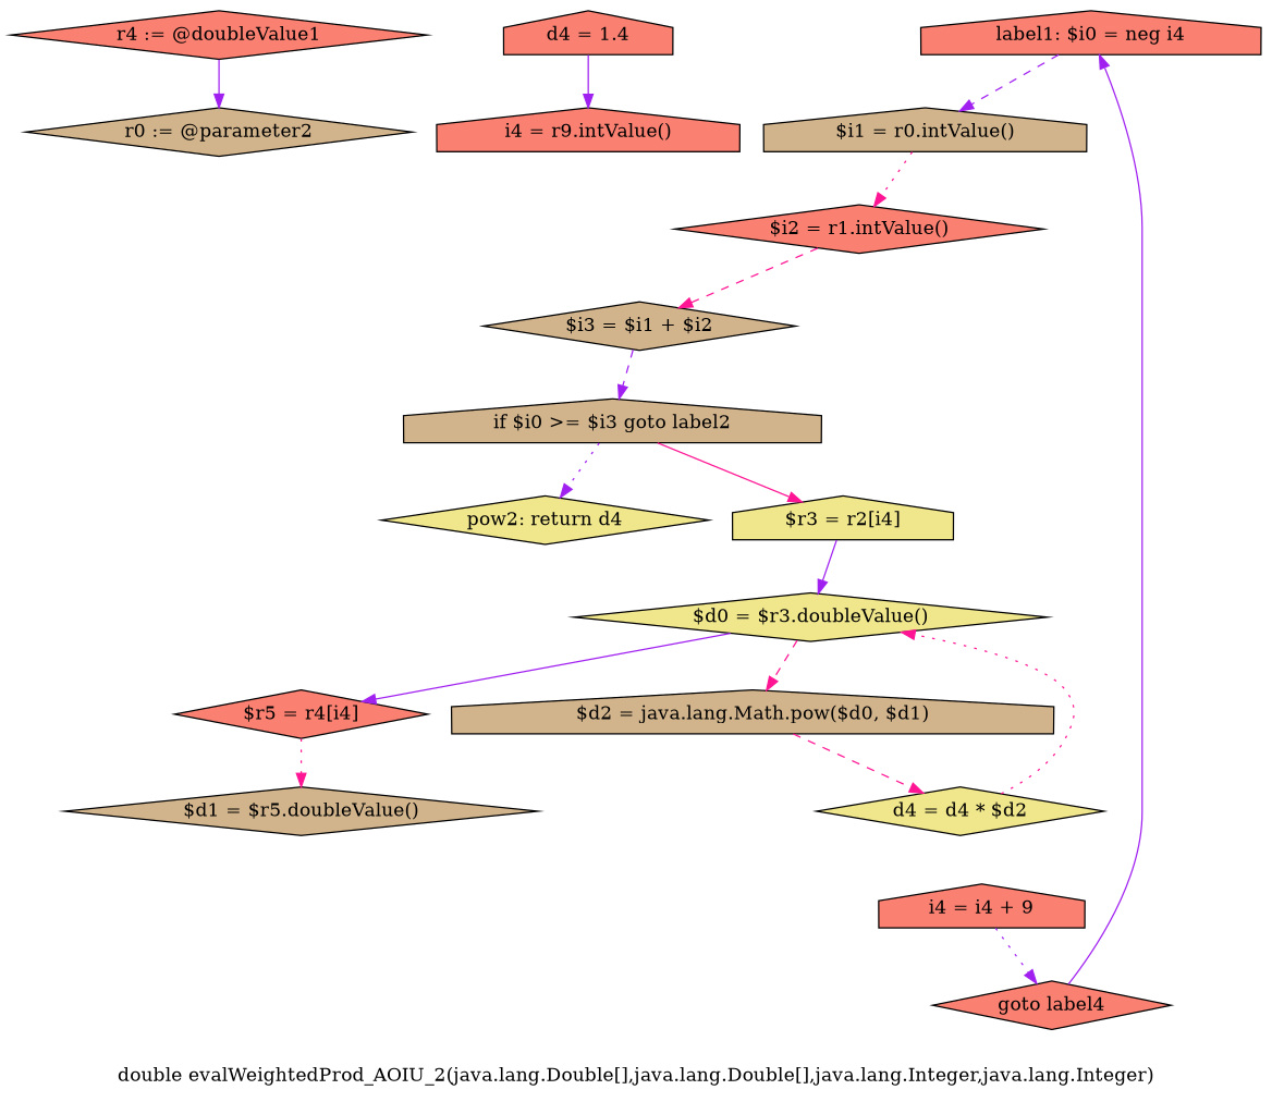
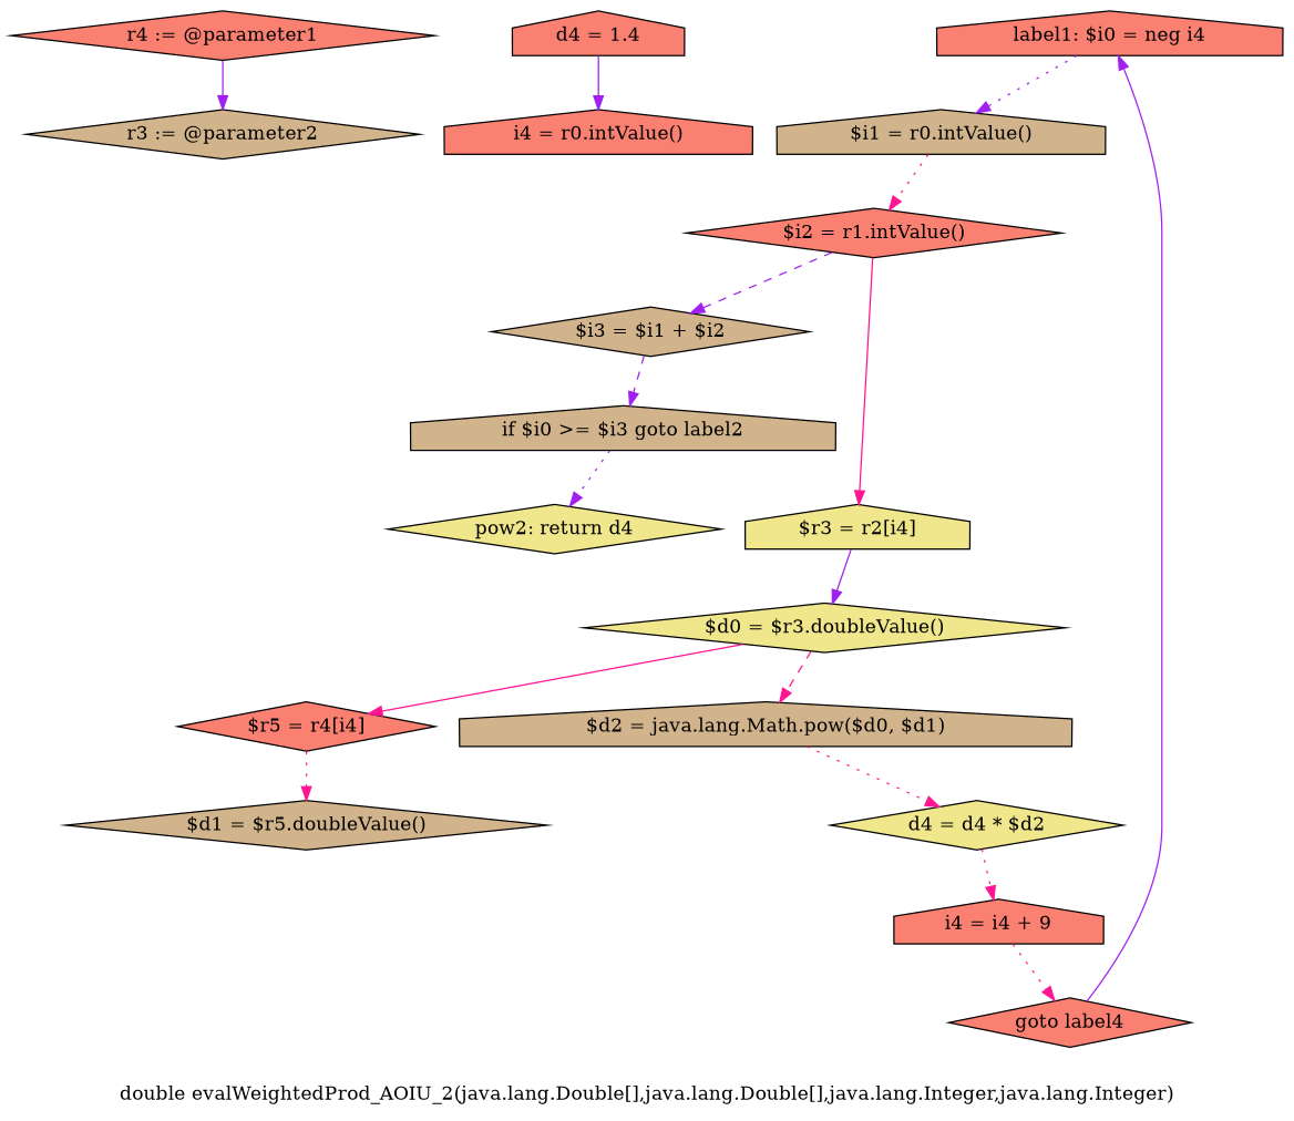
  digraph {
    label="double evalWeightedProd_AOIU_2(java.lang.Double[],java.lang.Double[],java.lang.Integer,java.lang.Integer)"
    node [fillcolor=salmon shape=diamond style=filled]
    edge [color=purple style=solid]
-   n1 [label="r4 := @doubleValue1"]
-   n2 [fillcolor=tan label="r0 := @parameter2"]
+   n1 [label="r4 := @parameter1"]
+   n2 [fillcolor=tan label="r3 := @parameter2"]
    n3 [label="d4 = 1.4" shape=house]
-   n4 [label="i4 = r9.intValue()" shape=house]
+   n4 [label="i4 = r0.intValue()" shape=house]
    n5 [label="label1: $i0 = neg i4" shape=house]
    n6 [fillcolor=tan label="$i1 = r0.intValue()" shape=house]
    n7 [label="$i2 = r1.intValue()"]
    n8 [fillcolor=tan label="$i3 = $i1 + $i2"]
    n9 [fillcolor=tan label="if $i0 >= $i3 goto label2" shape=house]
    n10 [fillcolor=khaki label="$r3 = r2[i4]" shape=house]
    n11 [fillcolor=khaki label="pow2: return d4"]
    n12 [fillcolor=khaki label="$d0 = $r3.doubleValue()"]
    n13 [label="$r5 = r4[i4]"]
    n14 [fillcolor=tan label="$d2 = java.lang.Math.pow($d0, $d1)" shape=house]
    n15 [fillcolor=tan label="$d1 = $r5.doubleValue()"]
    n16 [fillcolor=khaki label="d4 = d4 * $d2"]
    n17 [label="i4 = i4 + 9" shape=house]
    n18 [label="goto label4"]
    n1 -> n2
    n3 -> n4
-   n5 -> n6 [style=dashed]
+   n5 -> n6 [style=dotted]
    n6 -> n7 [color=deeppink style=dotted]
-   n7 -> n8 [color=deeppink style=dashed]
+   n7 -> n8 [style=dashed]
    n8 -> n9 [style=dashed]
-   n9 -> n10 [color=deeppink]
+   n7 -> n10 [color=deeppink]
    n9 -> n11 [style=dotted]
    n10 -> n12
-   n12 -> n13
+   n12 -> n13 [color=deeppink]
    n12 -> n14 [color=deeppink style=dashed]
    n13 -> n15 [color=deeppink style=dotted]
-   n14 -> n16 [color=deeppink style=dashed]
-   n16 -> n12 [color=deeppink style=dotted]
-   n17 -> n18 [style=dotted]
+   n14 -> n16 [color=deeppink style=dotted]
+   n16 -> n17 [color=deeppink style=dotted]
+   n17 -> n18 [color=deeppink style=dotted]
    n18 -> n5
  }
